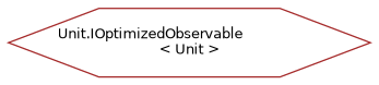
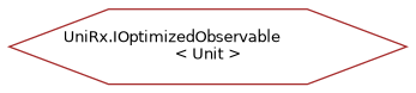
  digraph {
    rankdir=LR
-   n1 [color=brown fillcolor=white fontname=Helvetica fontsize=10 height=0.2 label="Unit.IOptimizedObservable\l\< Unit \>" shape=hexagon style=filled width=0.4]
+   n1 [color=brown fillcolor=white fontname=Helvetica fontsize=10 height=0.2 label="UniRx.IOptimizedObservable\l\< Unit \>" shape=hexagon style=filled width=0.4]
  }
